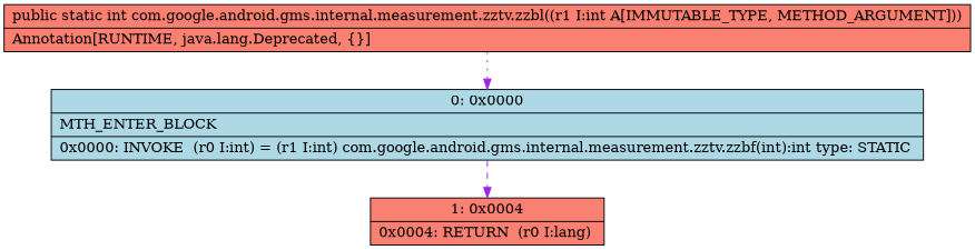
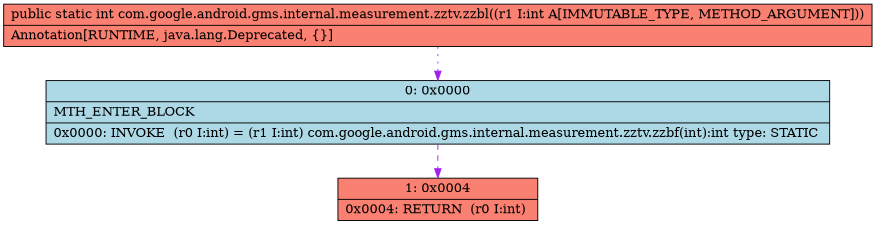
  digraph {
    node [shape=record style=filled fillcolor=salmon]
    edge [color=purple]
    n1 [label="{0\:\ 0x0000|MTH_ENTER_BLOCK\l|0x0000: INVOKE  (r0 I:int) = (r1 I:int) com.google.android.gms.internal.measurement.zztv.zzbf(int):int type: STATIC \l}" fillcolor=lightblue]
-   n2 [label="{1\:\ 0x0004|0x0004: RETURN  (r0 I:lang) \l}"]
+   n2 [label="{1\:\ 0x0004|0x0004: RETURN  (r0 I:int) \l}"]
    n3 [label="{public static int com.google.android.gms.internal.measurement.zztv.zzbl((r1 I:int A[IMMUTABLE_TYPE, METHOD_ARGUMENT]))  | Annotation[RUNTIME, java.lang.Deprecated, \{\}]\l}"]
    n1 -> n2 [style=dashed]
    n3 -> n1 [style=dotted]
  }
